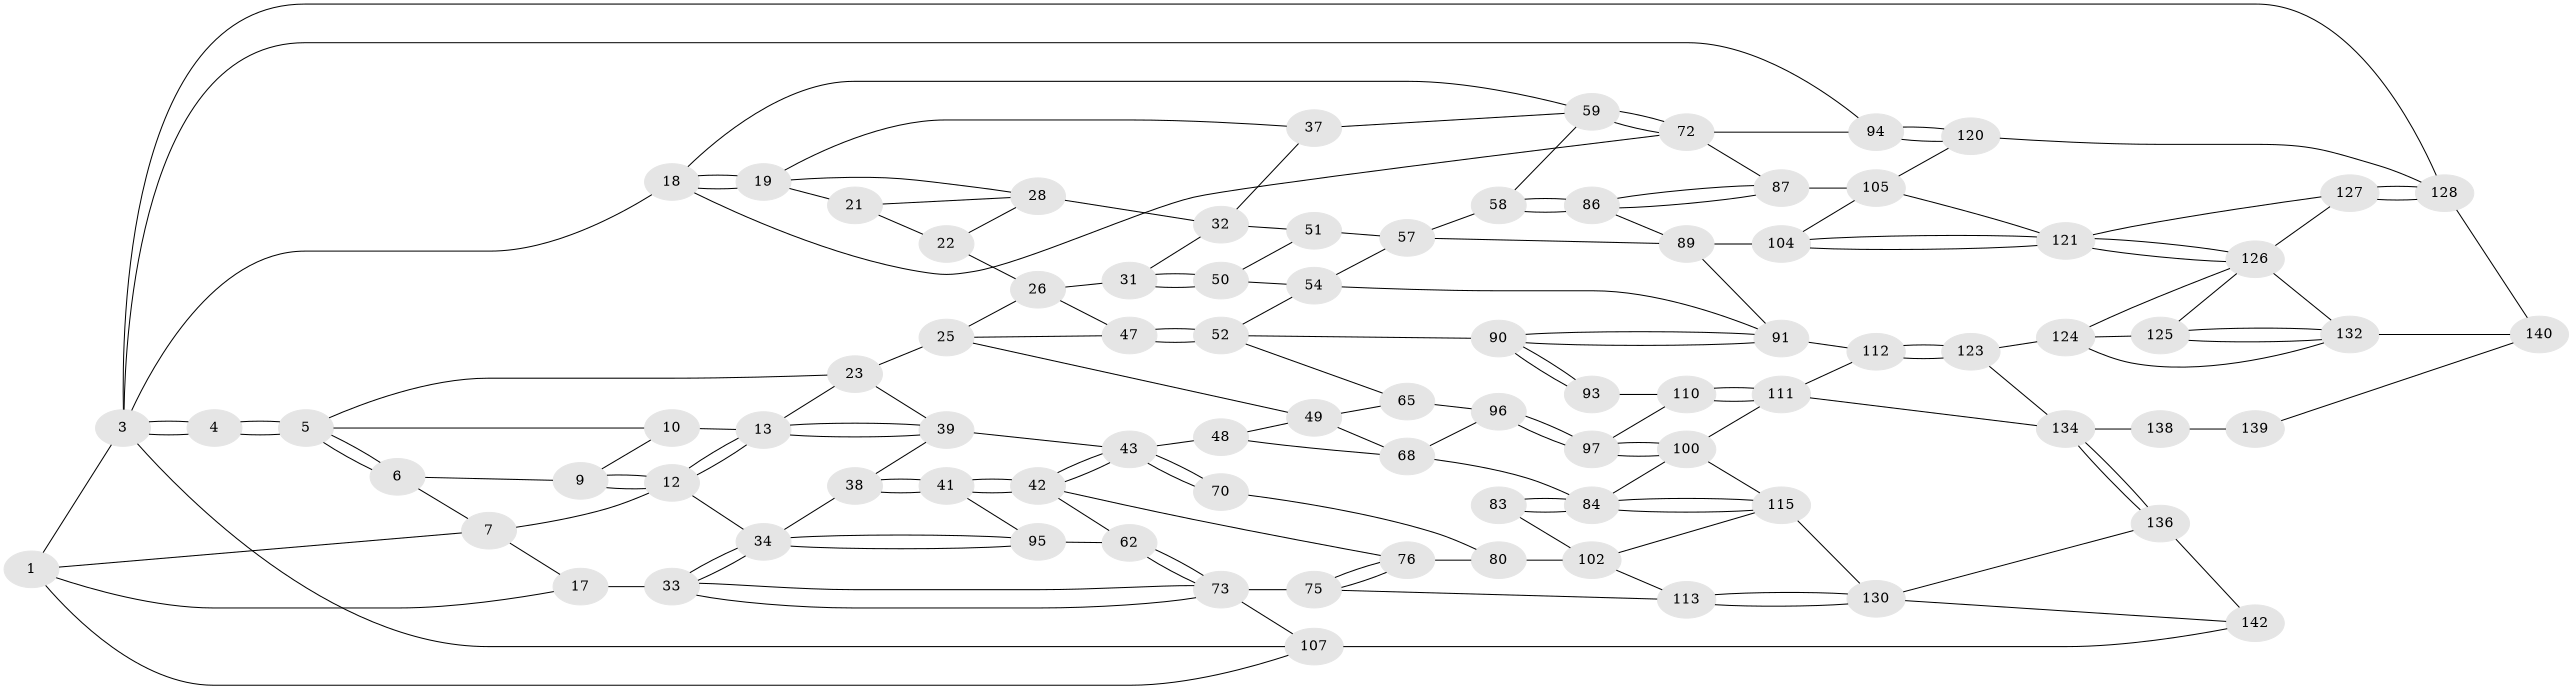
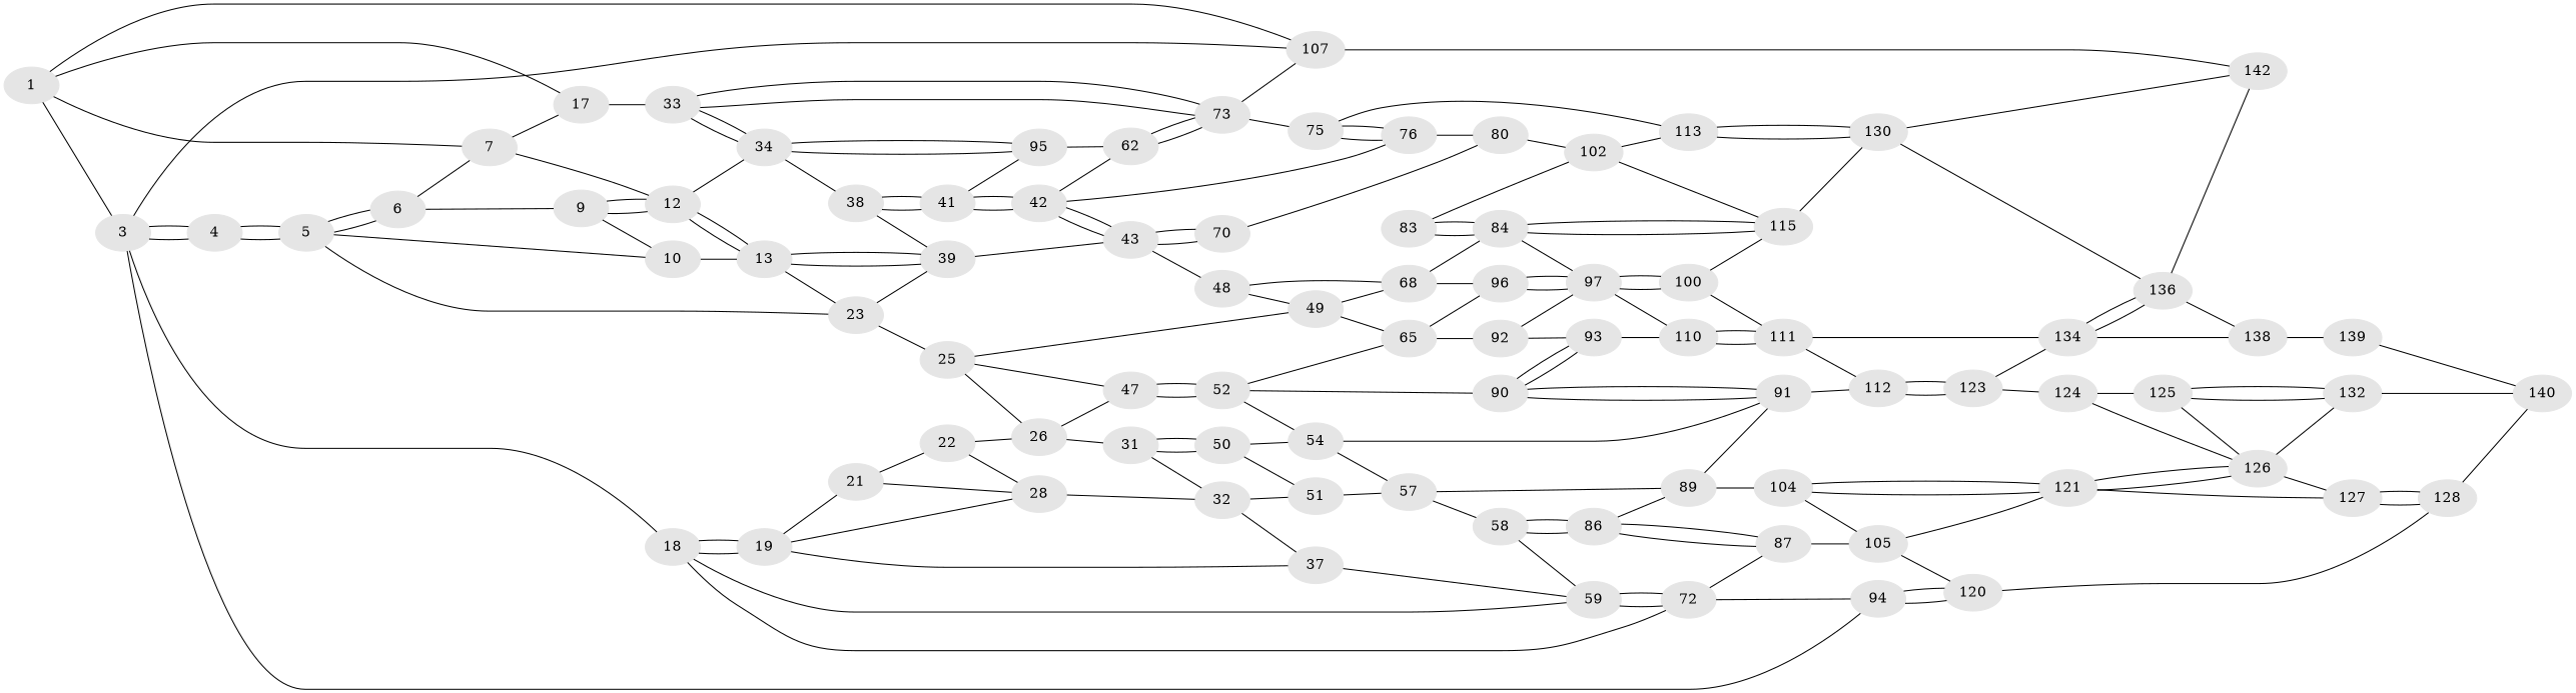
  graph {
    rankdir=LR
    node [color=gray90 style=filled]
    1 [super="+2"]
    3 [super="+95"]
    7 [super="+15"]
    17
    107 [super="+108"]
    4
    18 [super="+61"]
    94
    128 [super="+141"]
    12 [super="+16"]
    33
    142 [super="+144"]
    5 [super="+11"]
    19 [super="+20"]
    59 [super="+60"]
    72 [super="+88"]
    120
    140
    6 [super="+8"]
    10
    23 [super="+24"]
    9
    13 [super="+14"]
    39 [super="+40"]
    25 [super="+46"]
    34 [super="+35"]
    38
    n28 [label=95]
    43 [super="+44"]
    73 [super="+74"]
    21
    28 [super="+29"]
    37
    87
    22 [super="+27"]
    32 [super="+36"]
    26 [super="+30"]
    47
    31
    49 [super="+64"]
    52 [super="+53"]
    68 [super="+69"]
    65 [super="+66"]
    50 [super="+55"]
    51 [super="+56"]
    54 [super="+78"]
    57 [super="+79"]
    75
    41
    62
    42 [super="+63"]
    48 [super="+67"]
    70 [super="+81"]
    76 [super="+77"]
    80 [super="+101"]
    90
    96
    84 [super="+85"]
+   92 [super="+99"]
    91 [super="+106"]
    58
    89 [super="+103"]
    93 [super="+109"]
    112
    86
    104
    97 [super="+98"]
    100 [super="+117"]
    115 [super="+116"]
    102 [super="+114"]
    83
    105 [super="+119"]
    113
    130 [super="+131"]
    111 [super="+118"]
    121 [super="+122"]
    110
    123
    134 [super="+135"]
    126 [super="+129"]
    127
    136 [super="+145"]
    138 [super="+146"]
    124 [super="+137"]
    132 [super="+133"]
    125
    139 [super="+143"]
    1 -- 3
    1 -- 7
    1 -- 17
    1 -- 107
    3 -- 107
    3 -- 4
    3 -- 4
    3 -- 18
    3 -- 94
-   3 -- 128
    7 -- 17
    7 -- 12
    17 -- 33
    107 -- 142 [weight=2]
    4 -- 5
    4 -- 5
    18 -- 19
    18 -- 19
    18 -- 59
    18 -- 72
    94 -- 120
    94 -- 120
    128 -- 140
    12 -- 13
    12 -- 13
    12 -- 34
    33 -- 34
    33 -- 34
    33 -- 73
    33 -- 73
    5 -- 6
    5 -- 6
    5 -- 10
    5 -- 23
    19 -- 21
    19 -- 28
    19 -- 37
    59 -- 72
    59 -- 72
    72 -- 94
    72 -- 87
    120 -- 128
    6 -- 7
    6 -- 9
    10 -- 13
    23 -- 39
    23 -- 25
    9 -- 12
    9 -- 12
    9 -- 10
    13 -- 23
    13 -- 39
    13 -- 39
    39 -- 43
    25 -- 26
    25 -- 47
    25 -- 49
    34 -- 38
    34 -- n28
    34 -- n28
    38 -- 39
    38 -- 41
    38 -- 41
    n28 -- 62
    43 -- 48
    43 -- 70
    43 -- 70
    73 -- 107
    73 -- 75
    21 -- 28
    21 -- 22
    28 -- 32
    37 -- 59
    87 -- 105
    22 -- 28
    22 -- 26
    32 -- 37
    32 -- 51
    26 -- 47
    26 -- 31
    47 -- 52
    47 -- 52
    31 -- 32
    31 -- 50
    31 -- 50
    49 -- 68
    49 -- 65
    52 -- 65
    52 -- 54
    52 -- 90
    68 -- 96
    68 -- 84
    65 -- 96
+   65 -- 92
    50 -- 51 [weight=2]
    50 -- 54
    51 -- 57
    54 -- 57
    54 -- 91
    57 -- 58
    57 -- 89
    75 -- 76
    75 -- 76
    75 -- 113
    41 -- n28
    41 -- 42
    41 -- 42
    62 -- 73
    62 -- 73
    42 -- 43
    42 -- 43
    42 -- 62
    42 -- 76
    48 -- 49
    48 -- 68
    70 -- 80
    76 -- 80 [weight=2]
    80 -- 102
    90 -- 91
    90 -- 91
    90 -- 93
    90 -- 93
    96 -- 97
    96 -- 97
-   84 -- 100
+   84 -- 97
    84 -- 115
    84 -- 115
+   92 -- 93 [weight=2]
+   92 -- 97
    91 -- 112
    58 -- 59
    58 -- 86
    58 -- 86
    89 -- 91
    89 -- 104
    93 -- 110
    112 -- 123
    112 -- 123
    86 -- 87
    86 -- 87
    86 -- 89
    104 -- 105
    104 -- 121
    104 -- 121
    97 -- 100
    97 -- 100
    97 -- 110
    100 -- 115
    100 -- 111
    115 -- 130
    102 -- 115
    102 -- 113
    83 -- 84
    83 -- 84
    83 -- 102
    105 -- 120
    105 -- 121
    113 -- 130
    113 -- 130
    130 -- 142
    130 -- 136
    111 -- 112
    111 -- 134
    121 -- 126
    121 -- 126
    121 -- 127
    110 -- 111
    110 -- 111
    123 -- 134
    123 -- 124
    134 -- 136
    134 -- 136
    134 -- 138
    126 -- 127
    126 -- 132
    127 -- 128
    127 -- 128
    136 -- 142
+   136 -- 138
    138 -- 139 [weight=2]
    124 -- 126
-   124 -- 132
    124 -- 125
    132 -- 140
    125 -- 126
    125 -- 132
    125 -- 132
    139 -- 140
  }
